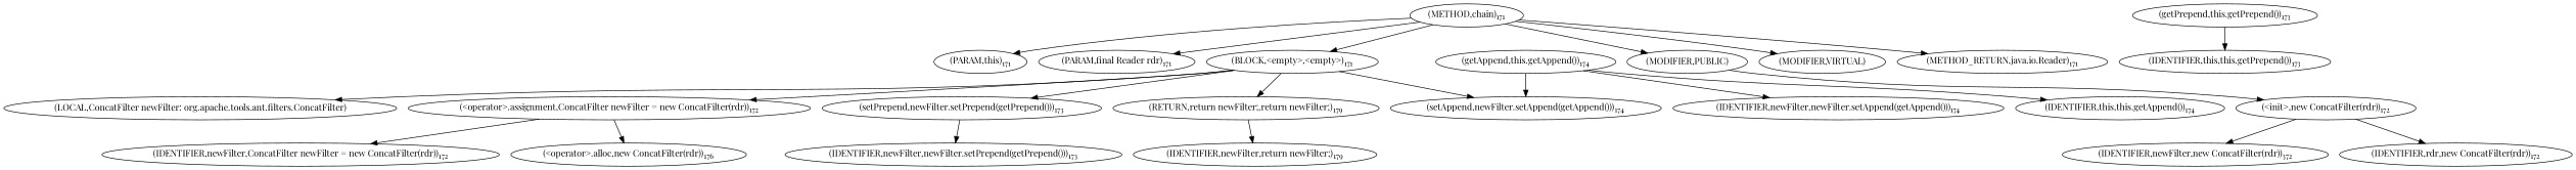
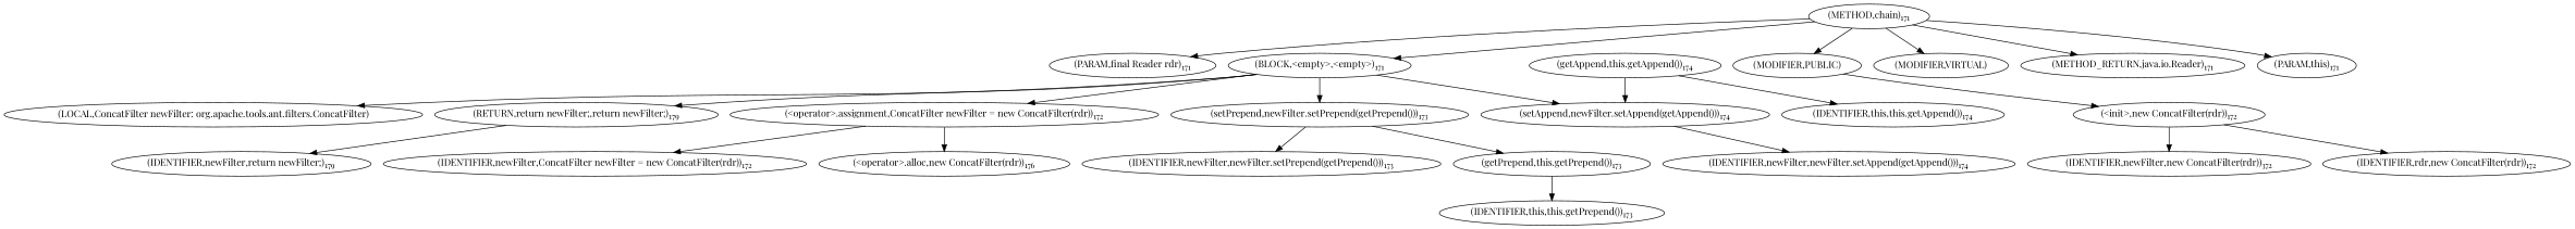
  digraph {
    fontname="Playfair Display"
    node [fontname="Playfair Display"]
    edge [fontname="Playfair Display"]
    n1 [label=<(METHOD,chain)<SUB>171</SUB>>]
    n2 [label=<(PARAM,this)<SUB>171</SUB>>]
    n3 [label=<(PARAM,final Reader rdr)<SUB>171</SUB>>]
    n4 [label=<(BLOCK,&lt;empty&gt;,&lt;empty&gt;)<SUB>171</SUB>>]
    n5 [label=<(MODIFIER,PUBLIC)>]
    n6 [label=<(MODIFIER,VIRTUAL)>]
    n7 [label=<(METHOD_RETURN,java.io.Reader)<SUB>171</SUB>>]
    n8 [label=<(LOCAL,ConcatFilter newFilter: org.apache.tools.ant.filters.ConcatFilter)>]
    n9 [label=<(&lt;operator&gt;.assignment,ConcatFilter newFilter = new ConcatFilter(rdr))<SUB>172</SUB>>]
    n10 [label=<(setPrepend,newFilter.setPrepend(getPrepend()))<SUB>173</SUB>>]
    n11 [label=<(setAppend,newFilter.setAppend(getAppend()))<SUB>174</SUB>>]
    n12 [label=<(RETURN,return newFilter;,return newFilter;)<SUB>179</SUB>>]
    n13 [label=<(&lt;init&gt;,new ConcatFilter(rdr))<SUB>172</SUB>>]
    n14 [label=<(IDENTIFIER,newFilter,ConcatFilter newFilter = new ConcatFilter(rdr))<SUB>172</SUB>>]
    n15 [label=<(&lt;operator&gt;.alloc,new ConcatFilter(rdr))<SUB>176</SUB>>]
    n16 [label=<(IDENTIFIER,newFilter,new ConcatFilter(rdr))<SUB>372</SUB>>]
    n17 [label=<(IDENTIFIER,rdr,new ConcatFilter(rdr))<SUB>172</SUB>>]
    n18 [label=<(IDENTIFIER,newFilter,newFilter.setPrepend(getPrepend()))<SUB>173</SUB>>]
    n19 [label=<(getPrepend,this.getPrepend())<SUB>173</SUB>>]
    n20 [label=<(IDENTIFIER,newFilter,newFilter.setAppend(getAppend()))<SUB>174</SUB>>]
    n21 [label=<(IDENTIFIER,newFilter,return newFilter;)<SUB>179</SUB>>]
    n22 [label=<(IDENTIFIER,this,this.getPrepend())<SUB>173</SUB>>]
    n23 [label=<(getAppend,this.getAppend())<SUB>174</SUB>>]
    n24 [label=<(IDENTIFIER,this,this.getAppend())<SUB>174</SUB>>]
    n1 -> n2
    n1 -> n3
    n1 -> n4
    n1 -> n5
    n1 -> n6
    n1 -> n7
    n4 -> n8
    n4 -> n9
    n4 -> n10
    n4 -> n11
    n4 -> n12
    n5 -> n13
    n9 -> n14
    n9 -> n15
    n10 -> n18
-   n23 -> n20
+   n10 -> n19
+   n11 -> n20
    n12 -> n21
    n13 -> n16
    n13 -> n17
    n19 -> n22
    n23 -> n11
    n23 -> n24
  }
